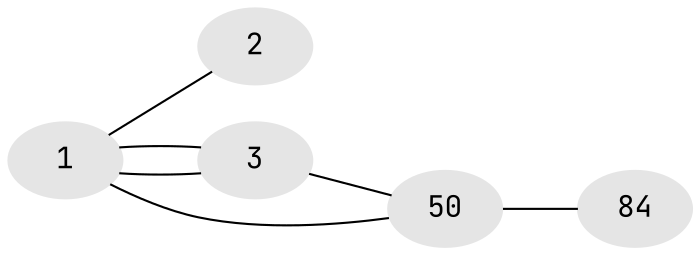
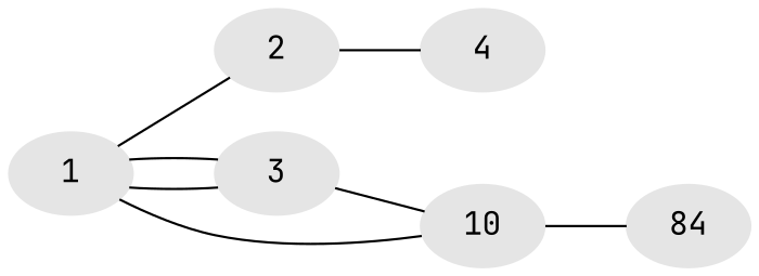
  graph {
    fontname="JetBrains Mono"
    rankdir=LR
    node [color=gray90 fontname="JetBrains Mono" style=filled]
    edge [fontname="JetBrains Mono"]
    1 [super="+5+6+7+8+15+18"]
    2 [super="+12"]
    3 [super="+19"]
-   10 [super="+17" label=50]
+   10 [super="+17"]
+   4 [super="+9+11+13"]
    n6 [label=84 super="+13+15"]
    1 -- 2
    1 -- 3
    1 -- 3
    1 -- 10
+   2 -- 4
    3 -- 10
    10 -- n6
  }
